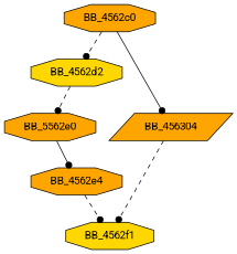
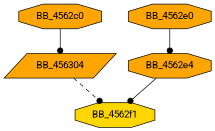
  digraph {
    fontname=Roboto
    node [fillcolor=orange fontname=Roboto shape=octagon style=filled]
    edge [arrowhead=dot fontname=Roboto style=dashed]
-   BB_4562d2 [fillcolor=gold]
    BB_4562c0
    BB_456304 [shape=parallelogram]
-   BB_4562e0 [label=BB_5562e0]
+   BB_4562e0
    BB_4562f1 [fillcolor=gold]
    BB_4562e4
-   BB_4562d2 -> BB_4562e0
-   BB_4562c0 -> BB_4562d2
    BB_4562c0 -> BB_456304 [style=solid]
    BB_456304 -> BB_4562f1
    BB_4562e0 -> BB_4562e4 [style=solid]
-   BB_4562e4 -> BB_4562f1
+   BB_4562e4 -> BB_4562f1 [style=solid]
  }
